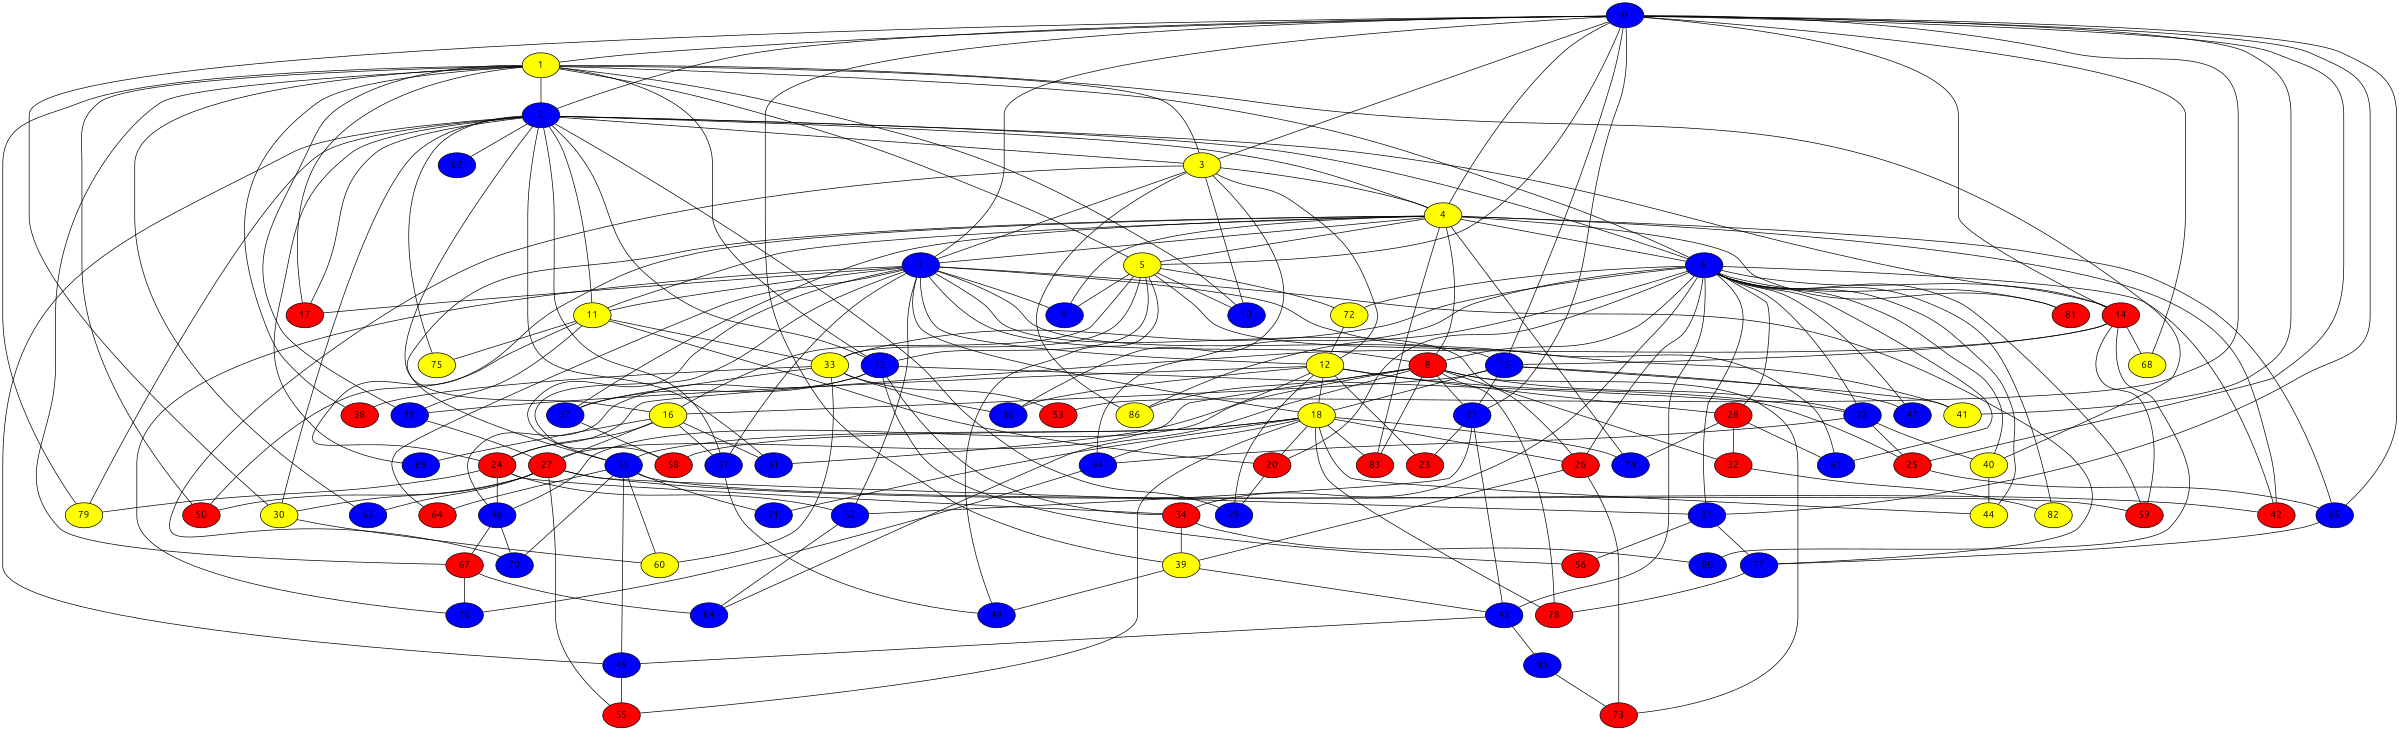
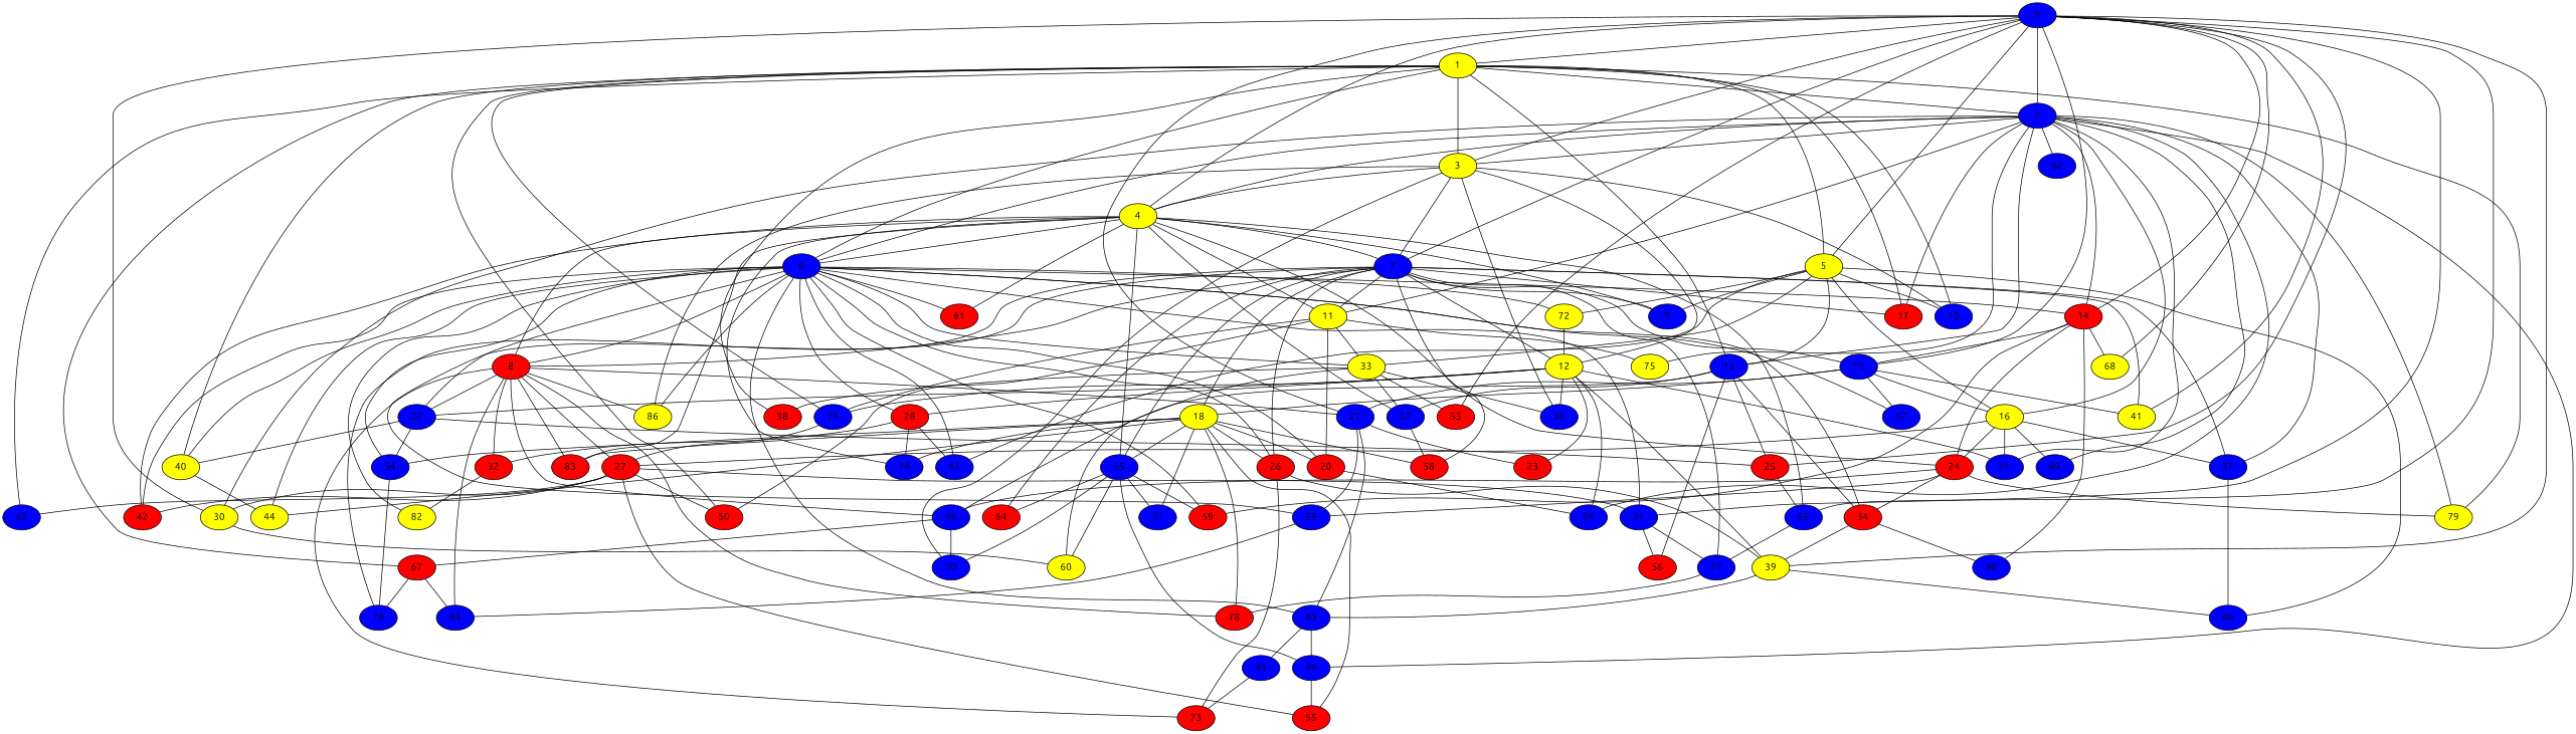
  graph {
    fontname=Ubuntu
    node [fillcolor=blue fontname=Ubuntu style=filled]
    edge [fontname=Ubuntu]
    1 [fillcolor=yellow]
    0
    2
    3 [fillcolor=yellow]
    4 [fillcolor=yellow]
    5 [fillcolor=yellow]
    7
    14 [fillcolor=red]
    15
    21
    25 [fillcolor=red]
    30 [fillcolor=yellow]
    31
    39 [fillcolor=yellow]
    41 [fillcolor=yellow]
    53 [fillcolor=red]
    65
    68 [fillcolor=yellow]
    6
    10
    13
    17 [fillcolor=red]
    19
    38 [fillcolor=red]
    40 [fillcolor=yellow]
    50 [fillcolor=red]
    63
    67 [fillcolor=red]
    79 [fillcolor=yellow]
    11 [fillcolor=yellow]
    16 [fillcolor=yellow]
    29
    37
    49
    51
    62
    69
    75 [fillcolor=yellow]
    12 [fillcolor=yellow]
    36
    n41 [fillcolor=yellow label=86]
    70
    8 [fillcolor=red]
    9
    24 [fillcolor=red]
    35
    42 [fillcolor=red]
    57
    74
    81 [fillcolor=red]
    83 [fillcolor=red]
    33 [fillcolor=yellow]
    48
    61
    72 [fillcolor=yellow]
    26 [fillcolor=red]
    18 [fillcolor=yellow]
    52
    58 [fillcolor=red]
    64 [fillcolor=red]
    76
    77
    59 [fillcolor=red]
    80
    47
    43
    23 [fillcolor=red]
    60 [fillcolor=yellow]
    56 [fillcolor=red]
    20 [fillcolor=red]
    22
    28 [fillcolor=red]
    34 [fillcolor=red]
    44 [fillcolor=yellow]
    54
    82 [fillcolor=yellow]
    46
    27 [fillcolor=red]
    84
    55 [fillcolor=red]
    32 [fillcolor=red]
    73 [fillcolor=red]
    78 [fillcolor=red]
    71
    45
    1 -- 2
    1 -- 3
    1 -- 5
    1 -- 6
    1 -- 10
    1 -- 13
    1 -- 17
    1 -- 19
    1 -- 38
    1 -- 40
    1 -- 50
    1 -- 63
    1 -- 67
    1 -- 79
    0 -- 1
    0 -- 2
    0 -- 3
    0 -- 4
    0 -- 5
    0 -- 7
    0 -- 14
    0 -- 15
    0 -- 21
    0 -- 25
    0 -- 30
    0 -- 31
    0 -- 39
    0 -- 41
    0 -- 53
    0 -- 65
    0 -- 68
    2 -- 3
    2 -- 4
    2 -- 14
    2 -- 30
    2 -- 6
    2 -- 13
    2 -- 17
    2 -- 79
    2 -- 11
    2 -- 16
    2 -- 29
    2 -- 37
    2 -- 49
    2 -- 51
    2 -- 62
    2 -- 69
    2 -- 75
    3 -- 4
    3 -- 7
    3 -- 10
    3 -- 12
    3 -- 36
    3 -- n41
    3 -- 70
-   4 -- 5
    4 -- 7
    4 -- 65
    4 -- 6
    4 -- 11
    4 -- 8
    4 -- 9
    4 -- 24
    4 -- 35
    4 -- 42
    4 -- 57
    4 -- 74
    4 -- 81
    4 -- 83
    5 -- 10
    5 -- 13
    5 -- 16
    5 -- 9
    5 -- 33
    5 -- 48
    5 -- 61
    5 -- 72
    7 -- 15
    7 -- 41
    7 -- 17
    7 -- 11
    7 -- 37
    7 -- 12
    7 -- 8
    7 -- 9
    7 -- 35
    7 -- 26
    7 -- 18
    7 -- 52
    7 -- 58
    7 -- 64
    7 -- 76
    7 -- 77
    14 -- 15
    14 -- 68
    14 -- 24
    14 -- 59
    14 -- 80
    15 -- 21
    15 -- 41
    15 -- 16
    15 -- 18
    15 -- 47
    21 -- 52
    21 -- 43
    21 -- 23
    25 -- 65
    30 -- 60
    31 -- 77
    31 -- 56
    39 -- 48
    39 -- 43
    65 -- 77
    6 -- 14
    6 -- 31
    6 -- 40
    6 -- n41
    6 -- 8
    6 -- 42
    6 -- 81
    6 -- 33
    6 -- 61
    6 -- 72
    6 -- 26
    6 -- 59
    6 -- 47
    6 -- 43
    6 -- 20
    6 -- 22
    6 -- 28
    6 -- 34
    6 -- 44
    6 -- 54
    6 -- 82
    13 -- 25
    13 -- 57
    13 -- 56
    13 -- 34
    13 -- 46
    19 -- 27
    40 -- 44
    67 -- 76
    67 -- 84
    11 -- 19
    11 -- 50
    11 -- 75
    11 -- 33
    11 -- 20
    16 -- 37
    16 -- 51
    16 -- 69
    16 -- 24
    16 -- 27
    37 -- 48
    49 -- 55
    12 -- 19
    12 -- 29
    12 -- 51
    12 -- 36
-   12 -- 18
+   12 -- 39
    12 -- 23
    12 -- 22
    12 -- 28
    8 -- 21
    8 -- n41
    8 -- 83
    8 -- 22
    8 -- 46
    8 -- 27
    8 -- 84
    8 -- 32
    8 -- 73
    8 -- 78
    24 -- 79
    24 -- 52
    24 -- 34
    24 -- 46
    35 -- 49
    35 -- 70
    35 -- 64
    35 -- 59
    35 -- 60
    35 -- 71
    57 -- 58
    33 -- 53
    33 -- 38
    33 -- 36
    33 -- 57
    33 -- 60
    72 -- 12
    26 -- 39
    26 -- 73
    18 -- 35
    18 -- 74
    18 -- 83
    18 -- 26
    18 -- 58
    18 -- 20
    18 -- 44
    18 -- 54
    18 -- 55
    18 -- 78
    18 -- 71
    52 -- 84
    77 -- 78
    43 -- 49
    43 -- 45
    20 -- 29
    22 -- 25
    22 -- 40
    22 -- 54
    28 -- 74
    28 -- 61
    28 -- 32
    34 -- 39
    34 -- 80
    54 -- 76
    46 -- 67
    46 -- 70
    27 -- 30
    27 -- 31
    27 -- 50
    27 -- 63
    27 -- 42
    27 -- 55
    32 -- 82
    45 -- 73
  }
